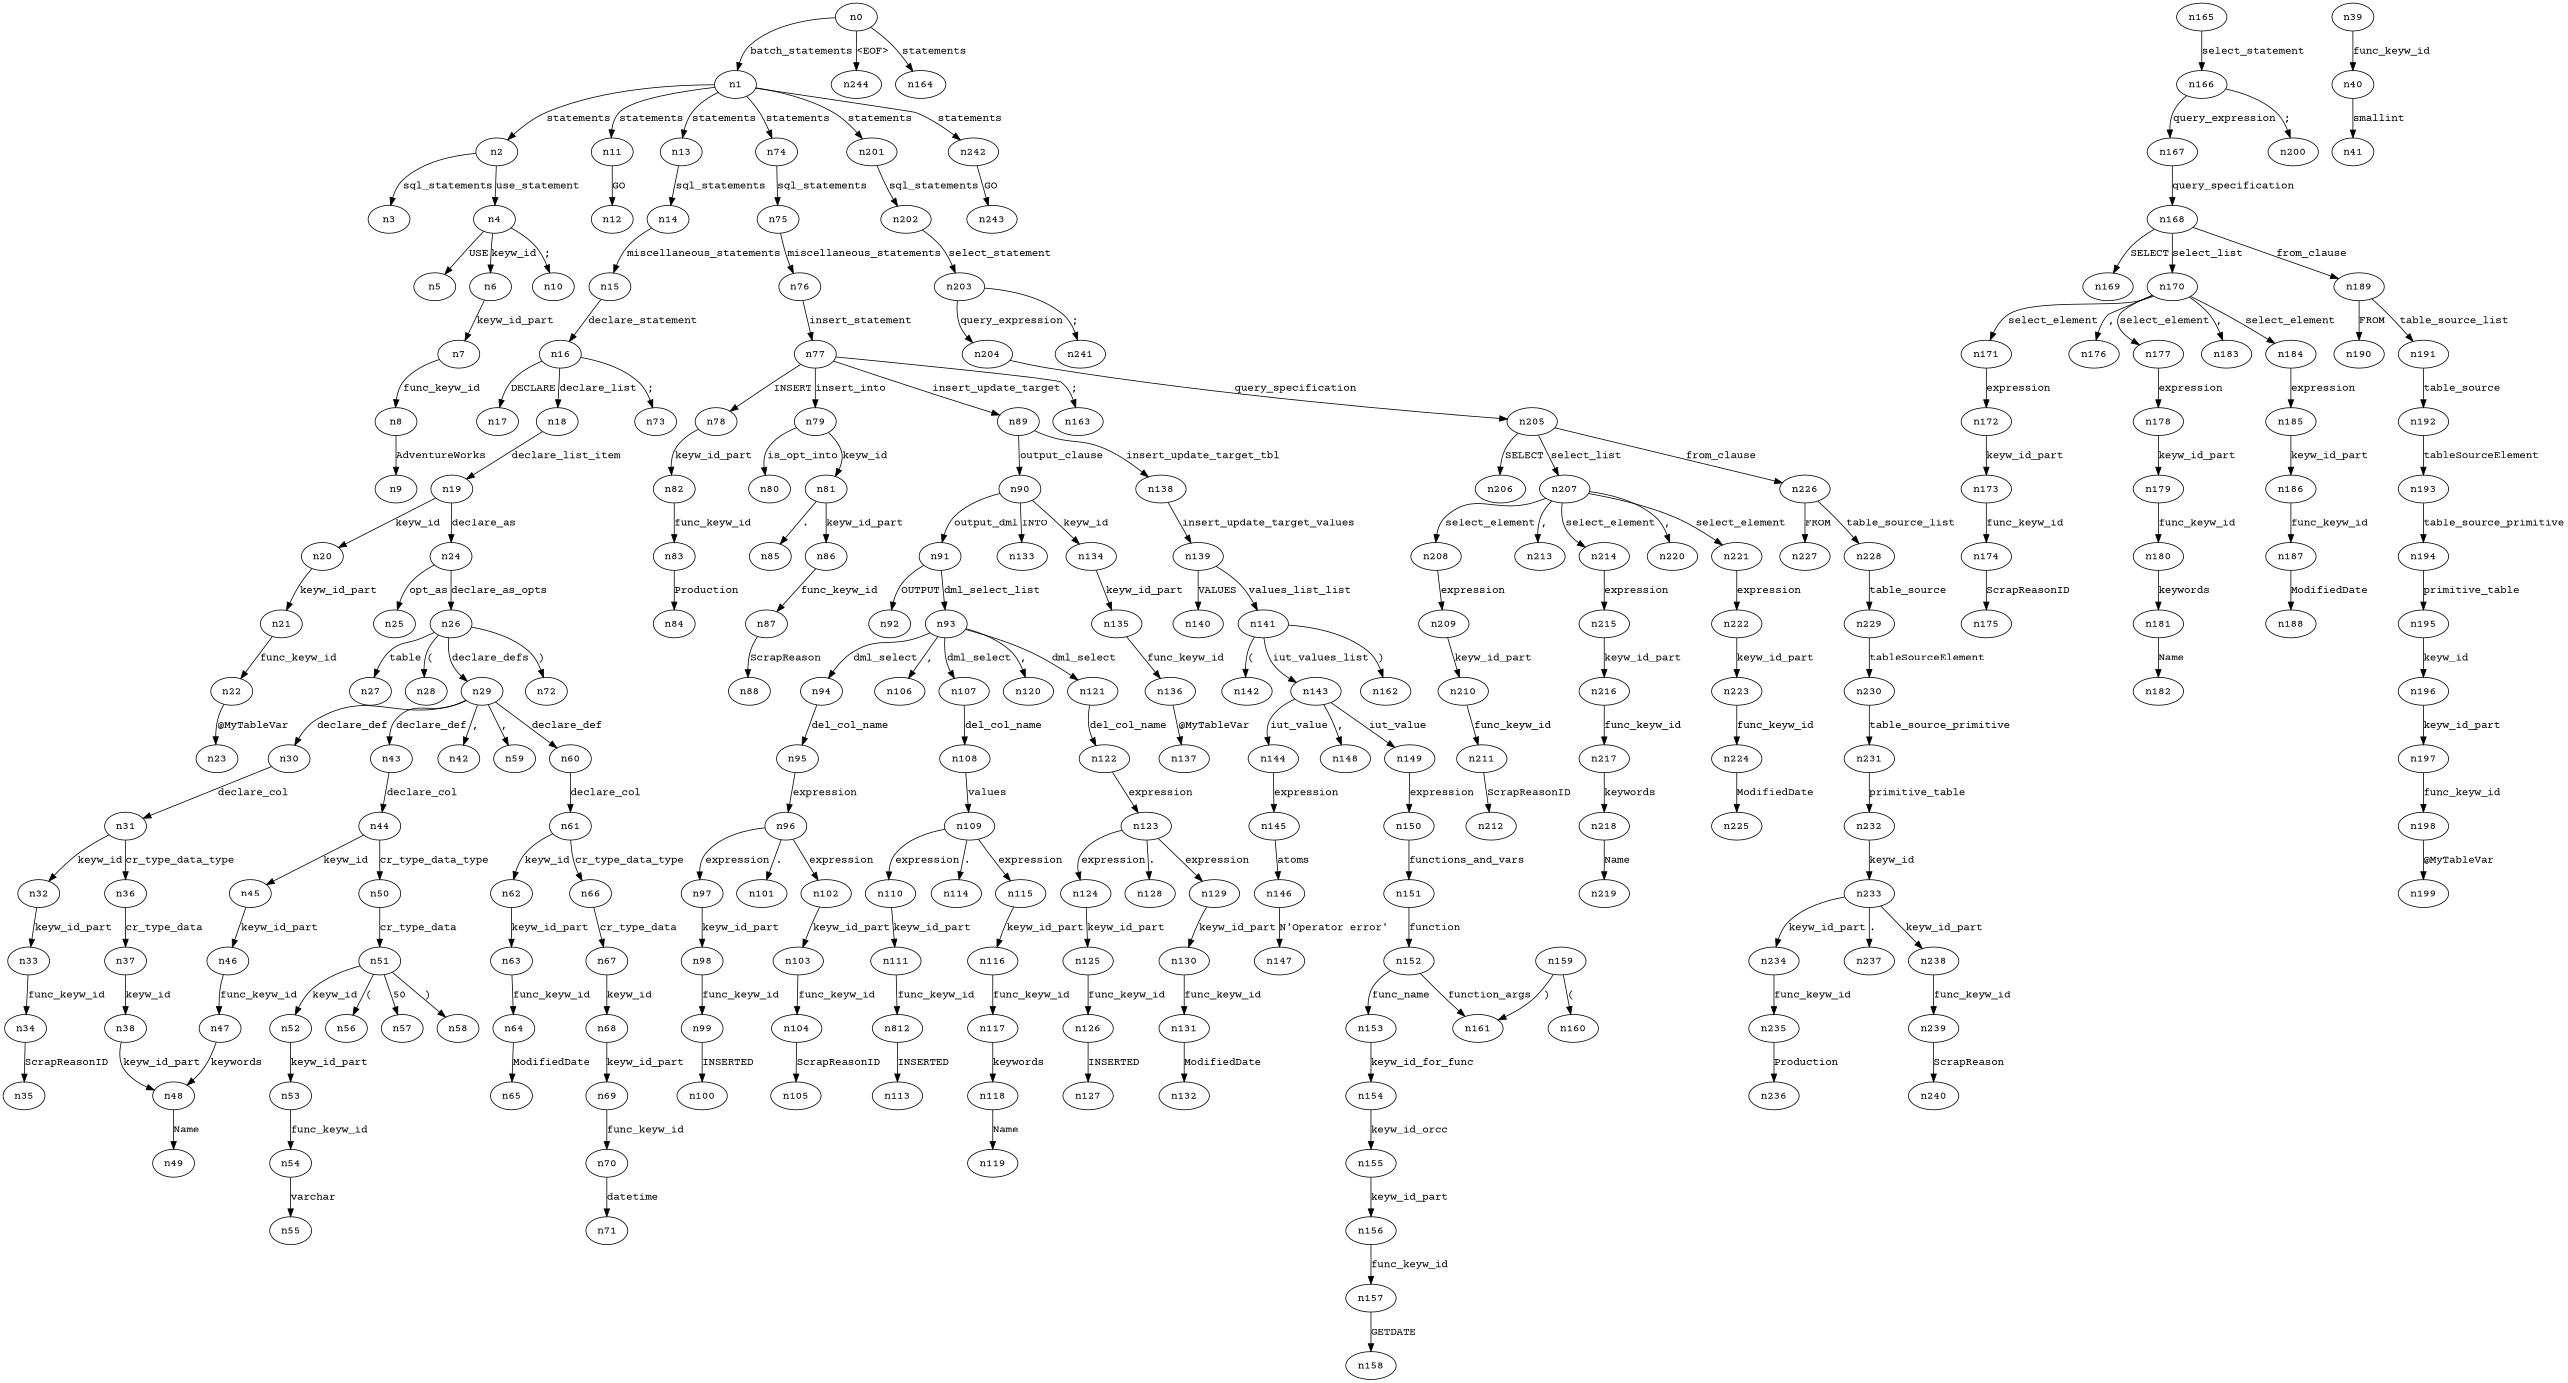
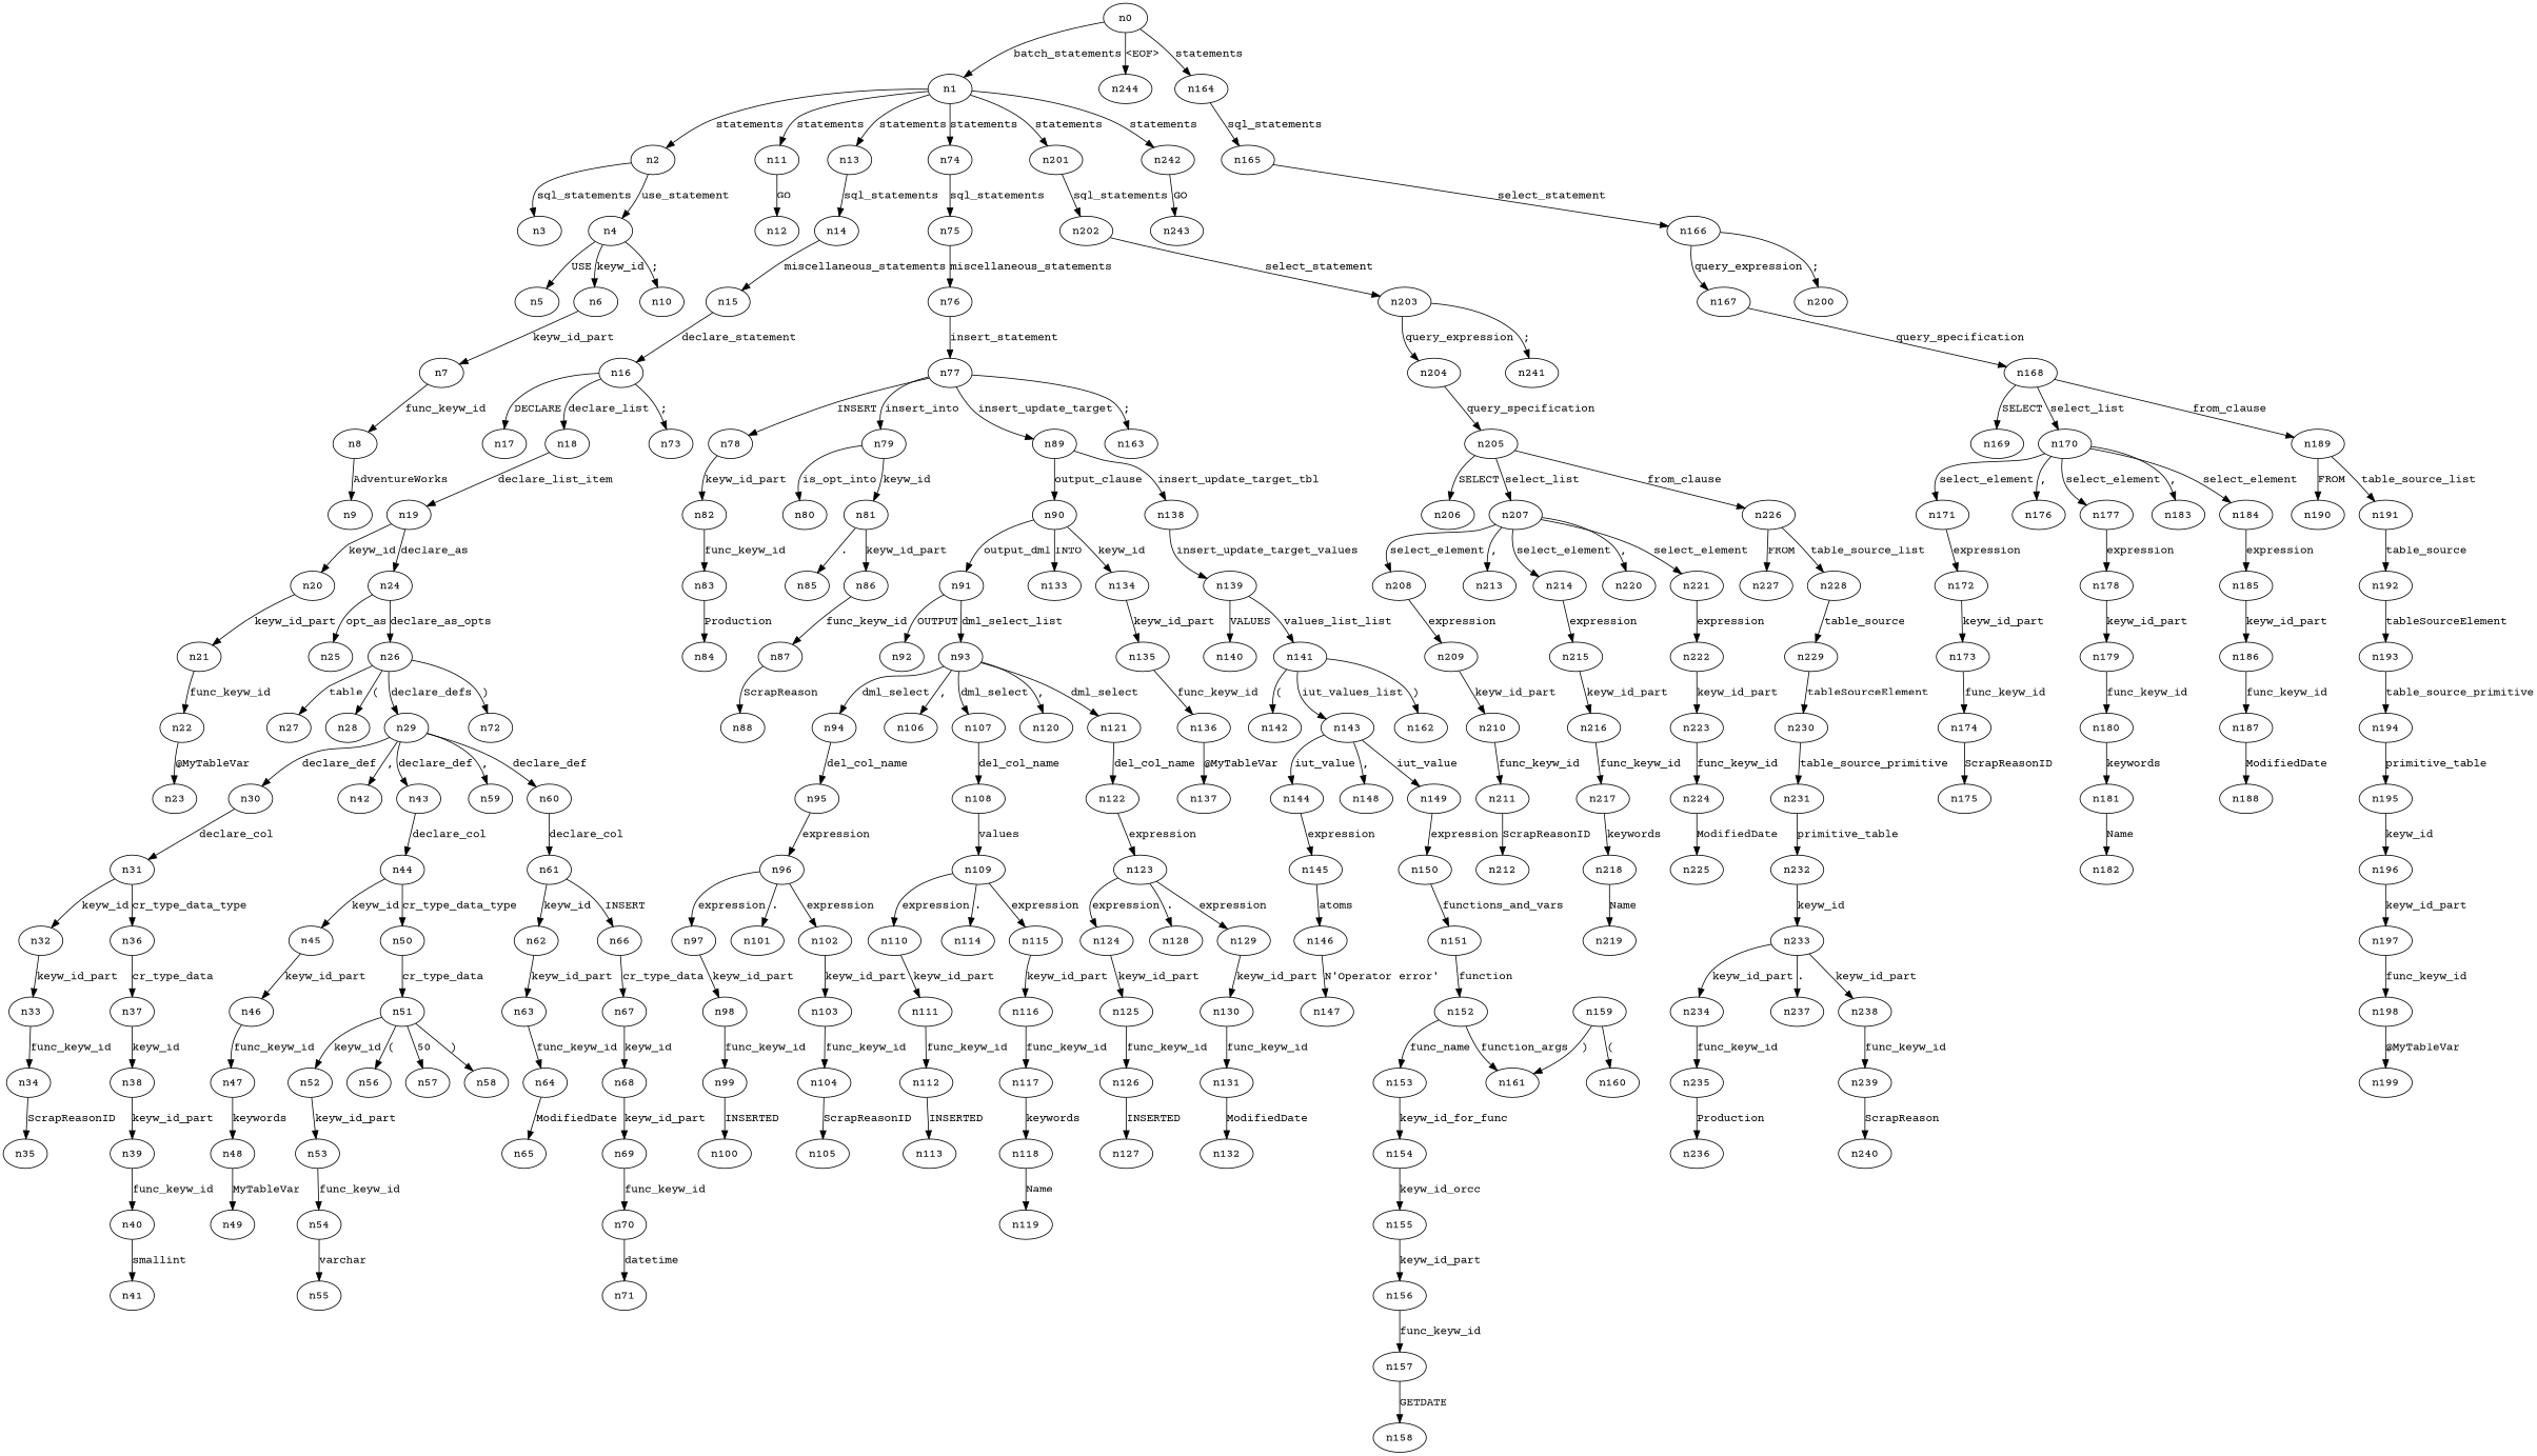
  digraph {
    fontname="Courier Prime"
    node [fontname="Courier Prime"]
    edge [fontname="Courier Prime"]
    n0
    n1
    n244
    n164
    n2
    n11
    n13
    n74
    n201
    n242
    n3
    n4
    n12
    n14
    n75
    n165
    n202
    n243
    n5
    n6
    n10
    n7
    n8
    n9
    n15
    n16
    n17
    n18
    n73
    n19
    n20
    n24
    n21
    n25
    n26
    n22
    n23
    n27
    n28
    n29
    n72
    n30
    n42
    n43
    n59
    n60
    n31
    n44
    n61
    n32
    n36
    n33
    n37
    n34
    n35
    n38
    n39
    n40
    n41
    n45
    n50
    n46
    n51
    n47
    n48
    n49
    n52
    n56
    n57
    n58
    n53
    n54
    n55
    n62
    n66
    n63
    n67
    n64
    n65
    n68
    n69
    n70
    n71
    n76
    n77
    n78
    n79
    n89
    n163
    n82
    n80
    n81
    n90
    n138
    n85
    n86
    n83
    n87
    n84
    n88
    n91
    n133
    n134
    n139
    n92
    n93
    n135
    n94
    n106
    n107
    n120
    n121
    n95
    n108
    n122
    n96
    n97
    n101
    n102
    n98
    n103
    n99
    n100
    n104
    n105
    n109
    n110
    n114
    n115
    n111
    n116
-   n112 [label=n812]
+   n112
    n113
    n117
    n118
    n119
    n123
    n124
    n128
    n129
    n125
    n130
    n126
    n127
    n131
    n132
    n136
    n137
    n140
    n141
    n142
    n143
    n162
    n144
    n148
    n149
    n145
    n150
    n146
    n147
    n151
    n152
    n153
    n161
    n154
    n159
    n160
    n155
    n156
    n157
    n158
    n166
    n167
    n200
    n168
    n169
    n170
    n189
    n171
    n176
    n177
    n183
    n184
    n190
    n191
    n172
    n178
    n185
    n173
    n174
    n175
    n179
    n180
    n181
    n182
    n186
    n187
    n188
    n192
    n193
    n194
    n195
    n196
    n197
    n198
    n199
    n203
    n204
    n241
    n205
    n206
    n207
    n226
    n208
    n213
    n214
    n220
    n221
    n227
    n228
    n209
    n215
    n222
    n210
    n211
    n212
    n216
    n217
    n218
    n219
    n223
    n224
    n225
    n229
    n230
    n231
    n232
    n233
    n234
    n237
    n238
    n235
    n239
    n236
    n240
    n0 -> n1 [label=batch_statements]
    n0 -> n244 [label="<EOF>"]
    n0 -> n164 [label=statements]
    n1 -> n2 [label=statements]
    n1 -> n11 [label=statements]
    n1 -> n13 [label=statements]
    n1 -> n74 [label=statements]
    n1 -> n201 [label=statements]
    n1 -> n242 [label=statements]
+   n164 -> n165 [label=sql_statements]
    n2 -> n3 [label=sql_statements]
    n2 -> n4 [label=use_statement]
    n11 -> n12 [label=GO]
    n13 -> n14 [label=sql_statements]
    n74 -> n75 [label=sql_statements]
    n201 -> n202 [label=sql_statements]
    n242 -> n243 [label=GO]
    n4 -> n5 [label=USE]
    n4 -> n6 [label=keyw_id]
    n4 -> n10 [label=";"]
    n14 -> n15 [label=miscellaneous_statements]
    n75 -> n76 [label=miscellaneous_statements]
    n165 -> n166 [label=select_statement]
    n202 -> n203 [label=select_statement]
    n6 -> n7 [label=keyw_id_part]
    n7 -> n8 [label=func_keyw_id]
    n8 -> n9 [label=AdventureWorks]
    n15 -> n16 [label=declare_statement]
    n16 -> n17 [label=DECLARE]
    n16 -> n18 [label=declare_list]
    n16 -> n73 [label=";"]
    n18 -> n19 [label=declare_list_item]
    n19 -> n20 [label=keyw_id]
    n19 -> n24 [label=declare_as]
    n20 -> n21 [label=keyw_id_part]
    n24 -> n25 [label=opt_as]
    n24 -> n26 [label=declare_as_opts]
    n21 -> n22 [label=func_keyw_id]
    n26 -> n27 [label=table]
    n26 -> n28 [label="("]
    n26 -> n29 [label=declare_defs]
    n26 -> n72 [label=")"]
    n22 -> n23 [label="@MyTableVar"]
    n29 -> n30 [label=declare_def]
    n29 -> n42 [label=","]
    n29 -> n43 [label=declare_def]
    n29 -> n59 [label=","]
    n29 -> n60 [label=declare_def]
    n30 -> n31 [label=declare_col]
    n43 -> n44 [label=declare_col]
    n60 -> n61 [label=declare_col]
    n31 -> n32 [label=keyw_id]
    n31 -> n36 [label=cr_type_data_type]
    n44 -> n45 [label=keyw_id]
    n44 -> n50 [label=cr_type_data_type]
    n61 -> n62 [label=keyw_id]
-   n61 -> n66 [label=cr_type_data_type]
+   n61 -> n66 [label=INSERT]
    n32 -> n33 [label=keyw_id_part]
    n36 -> n37 [label=cr_type_data]
    n33 -> n34 [label=func_keyw_id]
    n37 -> n38 [label=keyw_id]
    n34 -> n35 [label=ScrapReasonID]
-   n38 -> n48 [label=keyw_id_part]
+   n38 -> n39 [label=keyw_id_part]
    n39 -> n40 [label=func_keyw_id]
    n40 -> n41 [label=smallint]
    n45 -> n46 [label=keyw_id_part]
    n50 -> n51 [label=cr_type_data]
    n46 -> n47 [label=func_keyw_id]
    n51 -> n52 [label=keyw_id]
    n51 -> n56 [label="("]
    n51 -> n57 [label=50]
    n51 -> n58 [label=")"]
    n47 -> n48 [label=keywords]
-   n48 -> n49 [label=Name]
+   n48 -> n49 [label=MyTableVar]
    n52 -> n53 [label=keyw_id_part]
    n53 -> n54 [label=func_keyw_id]
    n54 -> n55 [label=varchar]
    n62 -> n63 [label=keyw_id_part]
    n66 -> n67 [label=cr_type_data]
    n63 -> n64 [label=func_keyw_id]
    n67 -> n68 [label=keyw_id]
    n64 -> n65 [label=ModifiedDate]
    n68 -> n69 [label=keyw_id_part]
    n69 -> n70 [label=func_keyw_id]
    n70 -> n71 [label=datetime]
    n76 -> n77 [label=insert_statement]
    n77 -> n78 [label=INSERT]
    n77 -> n79 [label=insert_into]
    n77 -> n89 [label=insert_update_target]
    n77 -> n163 [label=";"]
    n78 -> n82 [label=keyw_id_part]
    n79 -> n80 [label=is_opt_into]
    n79 -> n81 [label=keyw_id]
    n89 -> n90 [label=output_clause]
    n89 -> n138 [label=insert_update_target_tbl]
    n82 -> n83 [label=func_keyw_id]
    n81 -> n85 [label="."]
    n81 -> n86 [label=keyw_id_part]
    n90 -> n91 [label=output_dml]
    n90 -> n133 [label=INTO]
    n90 -> n134 [label=keyw_id]
    n138 -> n139 [label=insert_update_target_values]
    n86 -> n87 [label=func_keyw_id]
    n83 -> n84 [label=Production]
    n87 -> n88 [label=ScrapReason]
    n91 -> n92 [label=OUTPUT]
    n91 -> n93 [label=dml_select_list]
    n134 -> n135 [label=keyw_id_part]
    n139 -> n140 [label=VALUES]
    n139 -> n141 [label=values_list_list]
    n93 -> n94 [label=dml_select]
    n93 -> n106 [label=","]
    n93 -> n107 [label=dml_select]
    n93 -> n120 [label=","]
    n93 -> n121 [label=dml_select]
    n135 -> n136 [label=func_keyw_id]
    n94 -> n95 [label=del_col_name]
    n107 -> n108 [label=del_col_name]
    n121 -> n122 [label=del_col_name]
    n95 -> n96 [label=expression]
    n108 -> n109 [label=values]
    n122 -> n123 [label=expression]
    n96 -> n97 [label=expression]
    n96 -> n101 [label="."]
    n96 -> n102 [label=expression]
    n97 -> n98 [label=keyw_id_part]
    n102 -> n103 [label=keyw_id_part]
    n98 -> n99 [label=func_keyw_id]
    n103 -> n104 [label=func_keyw_id]
    n99 -> n100 [label=INSERTED]
    n104 -> n105 [label=ScrapReasonID]
    n109 -> n110 [label=expression]
    n109 -> n114 [label="."]
    n109 -> n115 [label=expression]
    n110 -> n111 [label=keyw_id_part]
    n115 -> n116 [label=keyw_id_part]
    n111 -> n112 [label=func_keyw_id]
    n116 -> n117 [label=func_keyw_id]
    n112 -> n113 [label=INSERTED]
    n117 -> n118 [label=keywords]
    n118 -> n119 [label=Name]
    n123 -> n124 [label=expression]
    n123 -> n128 [label="."]
    n123 -> n129 [label=expression]
    n124 -> n125 [label=keyw_id_part]
    n129 -> n130 [label=keyw_id_part]
    n125 -> n126 [label=func_keyw_id]
    n130 -> n131 [label=func_keyw_id]
    n126 -> n127 [label=INSERTED]
    n131 -> n132 [label=ModifiedDate]
    n136 -> n137 [label="@MyTableVar"]
    n141 -> n142 [label="("]
    n141 -> n143 [label=iut_values_list]
    n141 -> n162 [label=")"]
    n143 -> n144 [label=iut_value]
    n143 -> n148 [label=","]
    n143 -> n149 [label=iut_value]
    n144 -> n145 [label=expression]
    n149 -> n150 [label=expression]
    n145 -> n146 [label=atoms]
    n150 -> n151 [label=functions_and_vars]
    n146 -> n147 [label="N'Operator error'"]
    n151 -> n152 [label=function]
    n152 -> n153 [label=func_name]
    n152 -> n161 [label=function_args]
    n153 -> n154 [label=keyw_id_for_func]
    n154 -> n155 [label=keyw_id_orcc]
    n159 -> n161 [label=")"]
    n159 -> n160 [label="("]
    n155 -> n156 [label=keyw_id_part]
    n156 -> n157 [label=func_keyw_id]
    n157 -> n158 [label=GETDATE]
    n166 -> n167 [label=query_expression]
    n166 -> n200 [label=";"]
    n167 -> n168 [label=query_specification]
    n168 -> n169 [label=SELECT]
    n168 -> n170 [label=select_list]
    n168 -> n189 [label=from_clause]
    n170 -> n171 [label=select_element]
    n170 -> n176 [label=","]
    n170 -> n177 [label=select_element]
    n170 -> n183 [label=","]
    n170 -> n184 [label=select_element]
    n189 -> n190 [label=FROM]
    n189 -> n191 [label=table_source_list]
    n171 -> n172 [label=expression]
    n177 -> n178 [label=expression]
    n184 -> n185 [label=expression]
    n191 -> n192 [label=table_source]
    n172 -> n173 [label=keyw_id_part]
    n178 -> n179 [label=keyw_id_part]
    n185 -> n186 [label=keyw_id_part]
    n173 -> n174 [label=func_keyw_id]
    n174 -> n175 [label=ScrapReasonID]
    n179 -> n180 [label=func_keyw_id]
    n180 -> n181 [label=keywords]
    n181 -> n182 [label=Name]
    n186 -> n187 [label=func_keyw_id]
    n187 -> n188 [label=ModifiedDate]
    n192 -> n193 [label=tableSourceElement]
    n193 -> n194 [label=table_source_primitive]
    n194 -> n195 [label=primitive_table]
    n195 -> n196 [label=keyw_id]
    n196 -> n197 [label=keyw_id_part]
    n197 -> n198 [label=func_keyw_id]
    n198 -> n199 [label="@MyTableVar"]
    n203 -> n204 [label=query_expression]
    n203 -> n241 [label=";"]
    n204 -> n205 [label=query_specification]
    n205 -> n206 [label=SELECT]
    n205 -> n207 [label=select_list]
    n205 -> n226 [label=from_clause]
    n207 -> n208 [label=select_element]
    n207 -> n213 [label=","]
    n207 -> n214 [label=select_element]
    n207 -> n220 [label=","]
    n207 -> n221 [label=select_element]
    n226 -> n227 [label=FROM]
    n226 -> n228 [label=table_source_list]
    n208 -> n209 [label=expression]
    n214 -> n215 [label=expression]
    n221 -> n222 [label=expression]
    n228 -> n229 [label=table_source]
    n209 -> n210 [label=keyw_id_part]
    n215 -> n216 [label=keyw_id_part]
    n222 -> n223 [label=keyw_id_part]
    n210 -> n211 [label=func_keyw_id]
    n211 -> n212 [label=ScrapReasonID]
    n216 -> n217 [label=func_keyw_id]
    n217 -> n218 [label=keywords]
    n218 -> n219 [label=Name]
    n223 -> n224 [label=func_keyw_id]
    n224 -> n225 [label=ModifiedDate]
    n229 -> n230 [label=tableSourceElement]
    n230 -> n231 [label=table_source_primitive]
    n231 -> n232 [label=primitive_table]
    n232 -> n233 [label=keyw_id]
    n233 -> n234 [label=keyw_id_part]
    n233 -> n237 [label="."]
    n233 -> n238 [label=keyw_id_part]
    n234 -> n235 [label=func_keyw_id]
    n238 -> n239 [label=func_keyw_id]
    n235 -> n236 [label=Production]
    n239 -> n240 [label=ScrapReason]
  }
